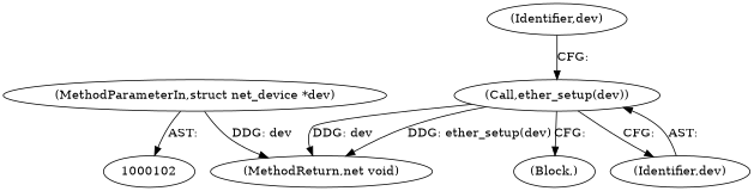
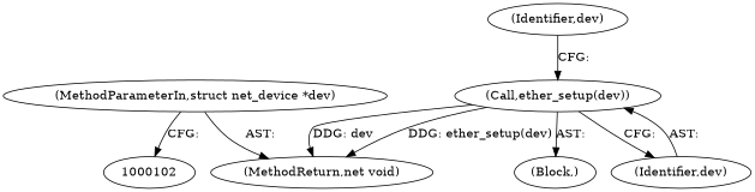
  digraph {
    n1 [label="(MethodParameterIn,struct net_device *dev)"]
    n2 [label="(MethodReturn,net void)"]
    1000102
    n4 [label="(Call,ether_setup(dev))"]
    n5 [label="(Block,)"]
    n6 [label="(Identifier,dev)"]
    n7 [label="(Identifier,dev)"]
-   n1 -> n2 [label="DDG: dev"]
-   n1 -> 1000102 [label="AST: "]
+   n1 -> n2 [label="AST: "]
+   n1 -> 1000102 [label="CFG: "]
    n4 -> n2 [label="DDG: dev"]
    n4 -> n2 [label="DDG: ether_setup(dev)"]
-   n4 -> n5 [label="CFG: "]
+   n4 -> n5 [label="AST: "]
    n4 -> n6 [label="CFG: "]
    n6 -> n4 [label="AST: "]
    n7 -> n4 [label="CFG: "]
  }
